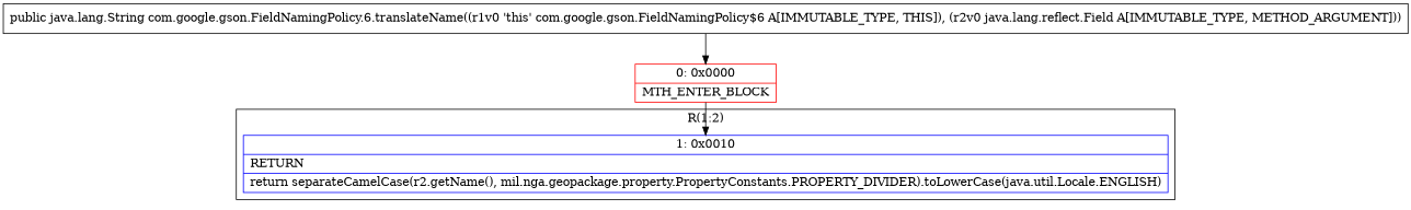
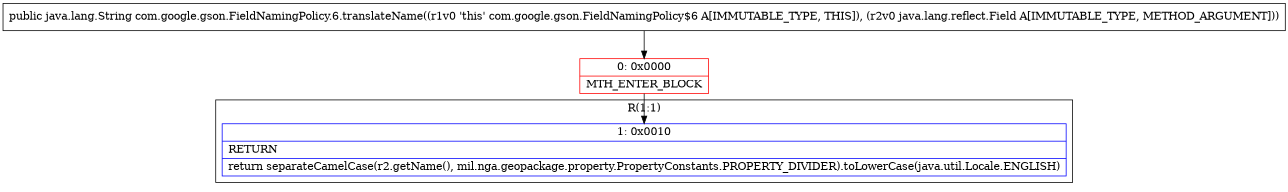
  digraph {
    node [shape=record]
    n1 [color=blue label="{1\:\ 0x0010|RETURN\l|return separateCamelCase(r2.getName(), mil.nga.geopackage.property.PropertyConstants.PROPERTY_DIVIDER).toLowerCase(java.util.Locale.ENGLISH)\l}"]
    n2 [color=red label="{0\:\ 0x0000|MTH_ENTER_BLOCK\l}"]
    n3 [label="{public java.lang.String com.google.gson.FieldNamingPolicy.6.translateName((r1v0 'this' com.google.gson.FieldNamingPolicy$6 A[IMMUTABLE_TYPE, THIS]), (r2v0 java.lang.reflect.Field A[IMMUTABLE_TYPE, METHOD_ARGUMENT])) }"]
    subgraph cluster_1 {
-     label="R(1:2)"
+     label="R(1:1)"
      n1
    }
    n2 -> n1
    n3 -> n2
  }
